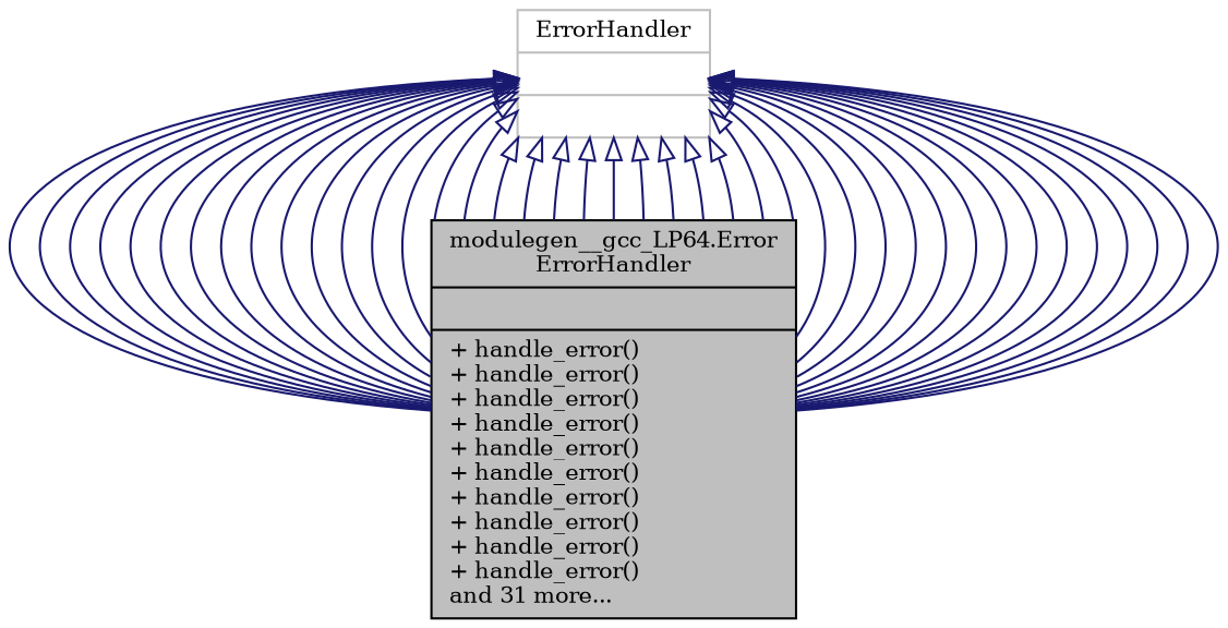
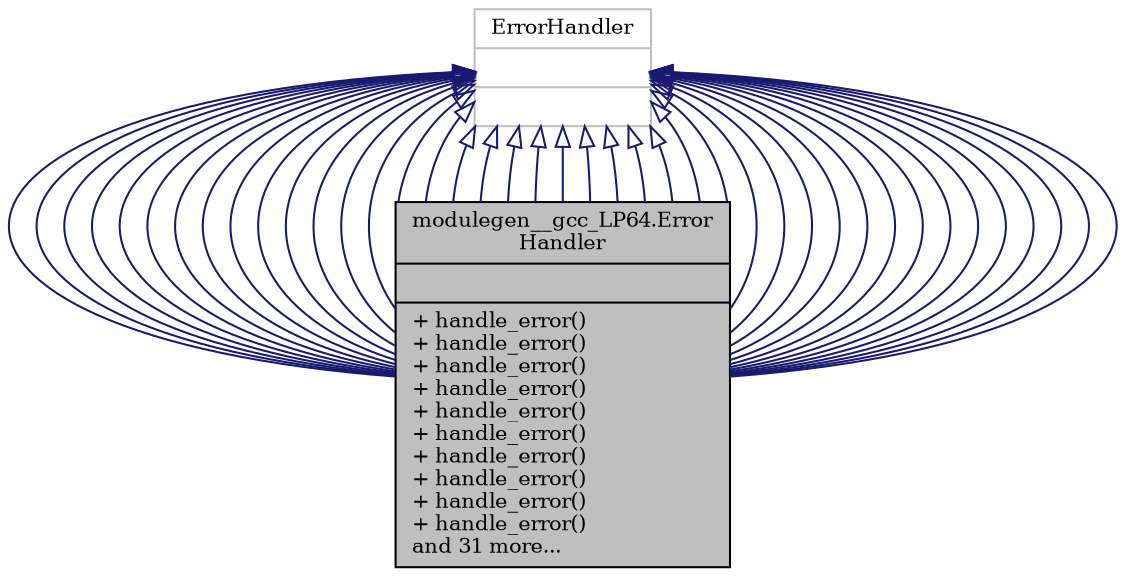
  digraph {
    fontname="DejaVu Serif"
    node [fontname="DejaVu Serif" fontsize=10 shape=record style=filled]
    edge [arrowtail=onormal color=midnightblue dir=back fontname="DejaVu Serif" fontsize=10 labelfontname=Helvetica labelfontsize=10 style=solid]
-   n1 [color=black fillcolor=grey75 fontcolor=black height=0.2 label="{modulegen__gcc_LP64.Error\lErrorHandler\n||+ handle_error()\l+ handle_error()\l+ handle_error()\l+ handle_error()\l+ handle_error()\l+ handle_error()\l+ handle_error()\l+ handle_error()\l+ handle_error()\l+ handle_error()\land 31 more...\l}" width=0.4]
+   n1 [color=black fillcolor=grey75 fontcolor=black height=0.2 label="{modulegen__gcc_LP64.Error\lHandler\n||+ handle_error()\l+ handle_error()\l+ handle_error()\l+ handle_error()\l+ handle_error()\l+ handle_error()\l+ handle_error()\l+ handle_error()\l+ handle_error()\l+ handle_error()\land 31 more...\l}" width=0.4]
    n2 [color=grey75 fillcolor=white height=0.2 label="{ErrorHandler\n||}" width=0.4]
    n2 -> n1
    n2 -> n1
    n2 -> n1
    n2 -> n1
    n2 -> n1
    n2 -> n1
    n2 -> n1
    n2 -> n1
    n2 -> n1
    n2 -> n1
    n2 -> n1
    n2 -> n1
    n2 -> n1
    n2 -> n1
    n2 -> n1
    n2 -> n1
    n2 -> n1
    n2 -> n1
    n2 -> n1
    n2 -> n1
    n2 -> n1
    n2 -> n1
    n2 -> n1
    n2 -> n1
    n2 -> n1
    n2 -> n1
    n2 -> n1
    n2 -> n1
    n2 -> n1
    n2 -> n1
    n2 -> n1
    n2 -> n1
    n2 -> n1
    n2 -> n1
    n2 -> n1
    n2 -> n1
    n2 -> n1
    n2 -> n1
    n2 -> n1
    n2 -> n1
    n2 -> n1
  }
